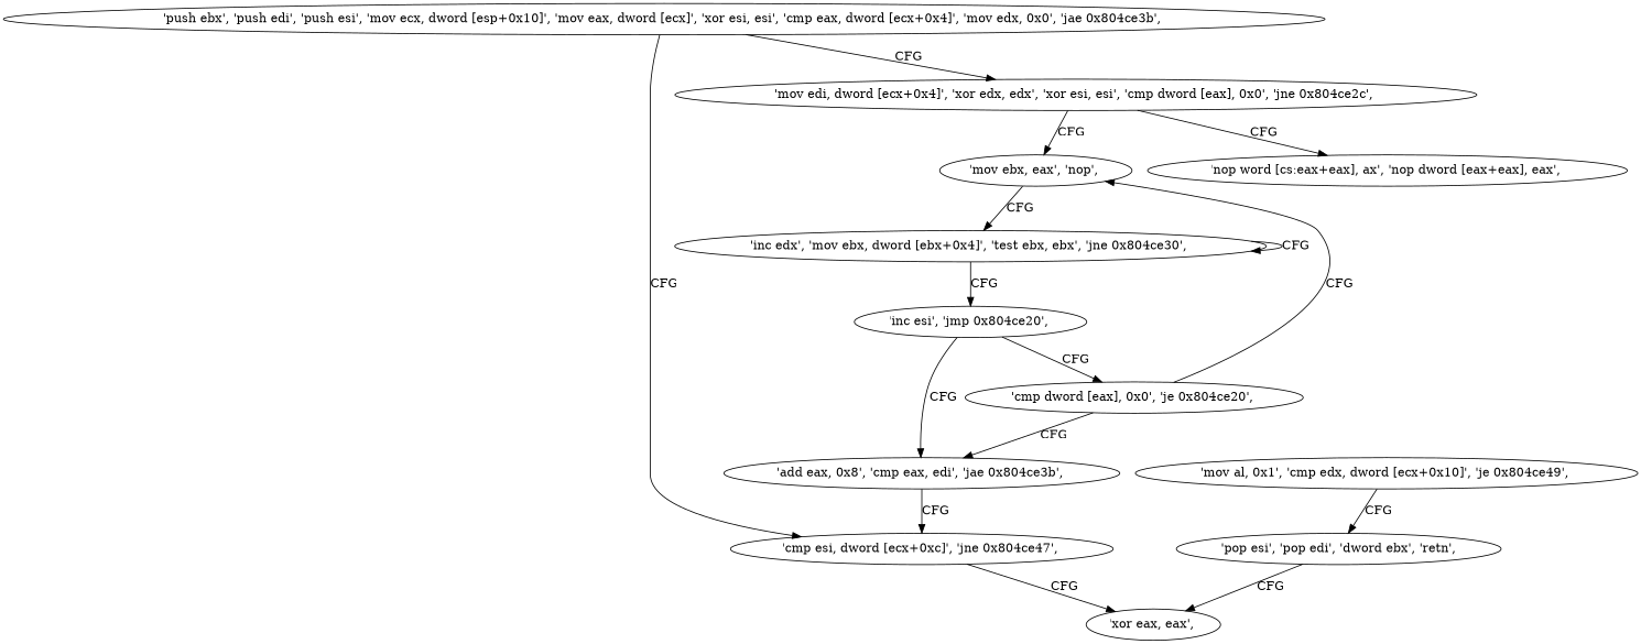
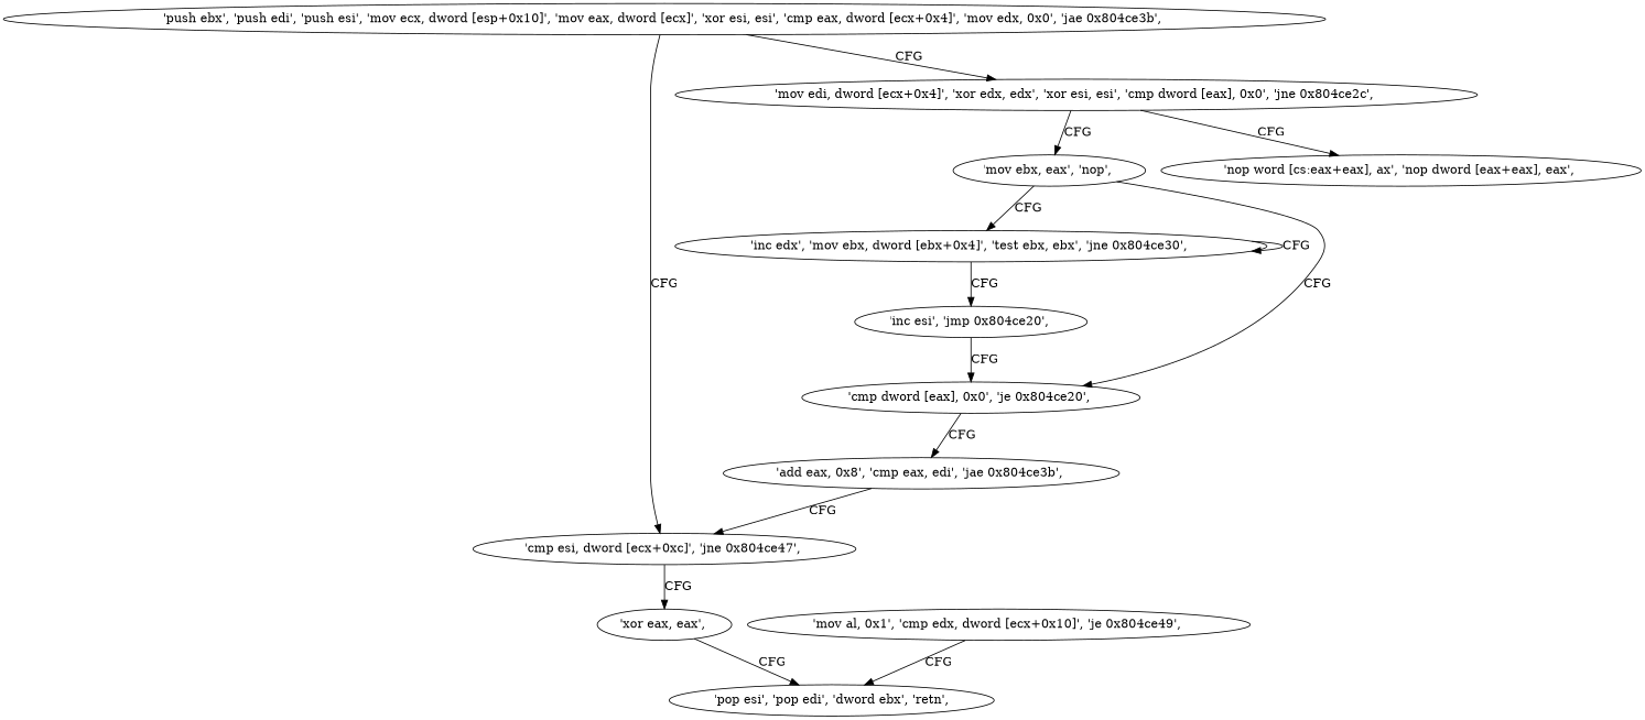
  digraph {
    n1 [label="'push ebx', 'push edi', 'push esi', 'mov ecx, dword [esp+0x10]', 'mov eax, dword [ecx]', 'xor esi, esi', 'cmp eax, dword [ecx+0x4]', 'mov edx, 0x0', 'jae 0x804ce3b', "]
    n2 [label="'cmp esi, dword [ecx+0xc]', 'jne 0x804ce47', "]
    n3 [label="'mov edi, dword [ecx+0x4]', 'xor edx, edx', 'xor esi, esi', 'cmp dword [eax], 0x0', 'jne 0x804ce2c', "]
    n4 [label="'xor eax, eax', "]
    n5 [label="'mov ebx, eax', 'nop', "]
    n6 [label="'nop word [cs:eax+eax], ax', 'nop dword [eax+eax], eax', "]
    n7 [label="'pop esi', 'pop edi', 'dword ebx', 'retn',"]
    n8 [label="'mov al, 0x1', 'cmp edx, dword [ecx+0x10]', 'je 0x804ce49', "]
    n9 [label="'inc edx', 'mov ebx, dword [ebx+0x4]', 'test ebx, ebx', 'jne 0x804ce30', "]
    n10 [label="'inc esi', 'jmp 0x804ce20', "]
    n11 [label="'add eax, 0x8', 'cmp eax, edi', 'jae 0x804ce3b', "]
    n12 [label="'cmp dword [eax], 0x0', 'je 0x804ce20', "]
    n1 -> n2 [label=CFG]
    n1 -> n3 [label=CFG]
    n2 -> n4 [label=CFG]
    n3 -> n5 [label=CFG]
    n3 -> n6 [label=CFG]
-   n7 -> n4 [label=CFG]
+   n4 -> n7 [label=CFG]
    n5 -> n9 [label=CFG]
    n8 -> n7 [label=CFG]
    n9 -> n9 [label=CFG]
    n9 -> n10 [label=CFG]
-   n10 -> n11 [label=CFG]
    n10 -> n12 [label=CFG]
    n11 -> n2 [label=CFG]
-   n12 -> n5 [label=CFG]
+   n5 -> n12 [label=CFG]
    n12 -> n11 [label=CFG]
  }
